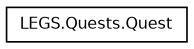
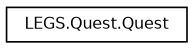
  digraph {
    rankdir=LR
-   n1 [color=black fillcolor=white fontname=Helvetica fontsize=10 height=0.2 label="LEGS.Quests.Quest" shape=record style=filled width=0.4]
+   n1 [color=black fillcolor=white fontname=Helvetica fontsize=10 height=0.2 label="LEGS.Quest.Quest" shape=record style=filled width=0.4]
  }
